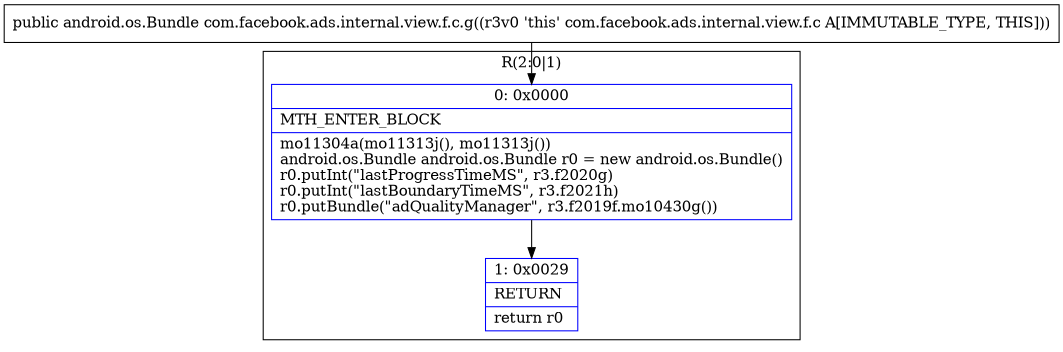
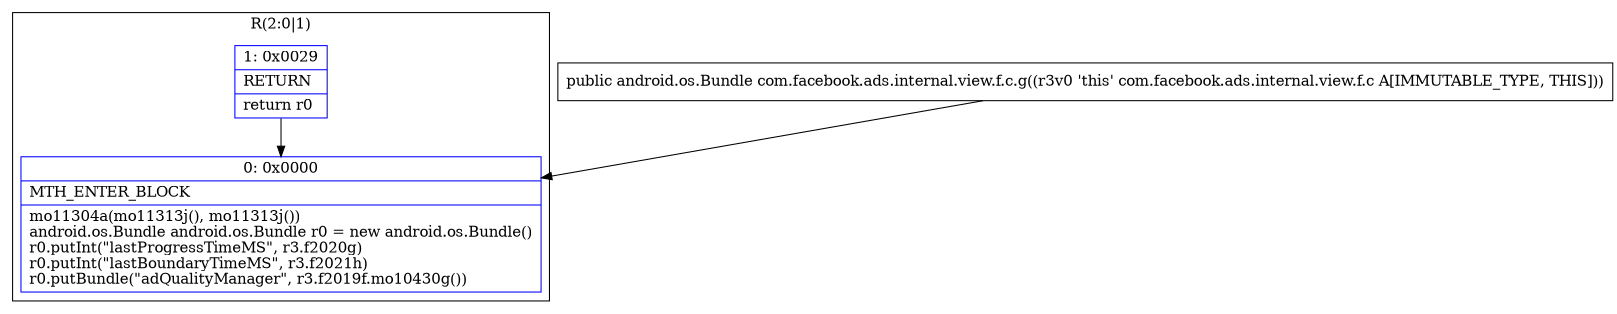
  digraph {
    node [color=blue shape=record]
    n1 [label="{0\:\ 0x0000|MTH_ENTER_BLOCK\l|mo11304a(mo11313j(), mo11313j())\landroid.os.Bundle android.os.Bundle r0 = new android.os.Bundle()\lr0.putInt(\"lastProgressTimeMS\", r3.f2020g)\lr0.putInt(\"lastBoundaryTimeMS\", r3.f2021h)\lr0.putBundle(\"adQualityManager\", r3.f2019f.mo10430g())\l}"]
    n2 [label="{1\:\ 0x0029|RETURN\l|return r0\l}"]
    n3 [label="{public android.os.Bundle com.facebook.ads.internal.view.f.c.g((r3v0 'this' com.facebook.ads.internal.view.f.c A[IMMUTABLE_TYPE, THIS])) }" color=""]
    subgraph cluster_1 {
      label="R(2:0|1)"
      n1
      n2
    }
-   n1 -> n2
+   n2 -> n1
    n3 -> n1
  }
